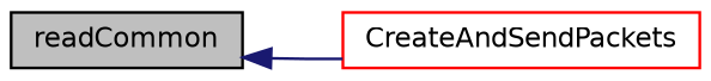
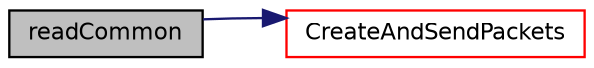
  digraph {
    rankdir=LR
    node [fontname=Helvetica fontsize=10 shape=record style=filled]
    n1 [color=black fillcolor=grey75 fontcolor=black height=0.2 label=readCommon width=0.4]
    n2 [color=red fillcolor=white height=0.2 label=CreateAndSendPackets width=0.4]
-   n1 -> n2 [color=midnightblue dir=back fontname=Helvetica fontsize=10 labelfontname=Helvetica labelfontsize=10 style=solid]
+   n2 -> n1 [color=midnightblue dir=back fontname=Helvetica fontsize=10 labelfontname=Helvetica labelfontsize=10 style=solid]
  }
